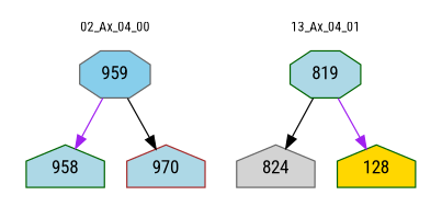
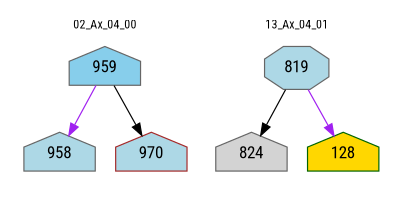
  digraph {
    fontname="Roboto Condensed"
    node [color=darkgreen fillcolor=lightblue fontname="Roboto Condensed" shape=house style=filled]
    edge [color=purple fontname="Roboto Condensed"]
-   n1 [color=gray40 fillcolor=skyblue label=959 shape=octagon]
-   n2 [label=958]
+   n1 [color=gray40 fillcolor=skyblue label=959]
+   n2 [color=gray40 label=958]
    n3 [color=brown label=970]
-   n4 [label=819 shape=octagon]
+   n4 [color=gray40 label=819 shape=octagon]
    n5 [color=gray40 fillcolor=lightgrey label=824]
    n6 [fillcolor=gold label=128]
    subgraph cluster_1 {
      color=white
      fontsize=10
      label="02_Ax_04_00"
      n1
      n2
      n3
    }
    subgraph cluster_2 {
      color=white
      fontsize=10
      label="13_Ax_04_01"
      n4
      n5
      n6
    }
    n1 -> n2
    n1 -> n3 [color=black]
    n4 -> n5 [color=black]
    n4 -> n6
  }
